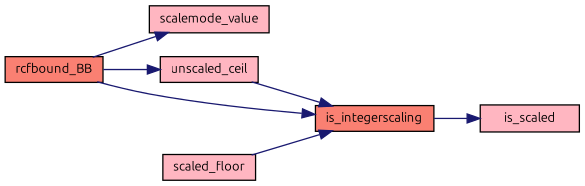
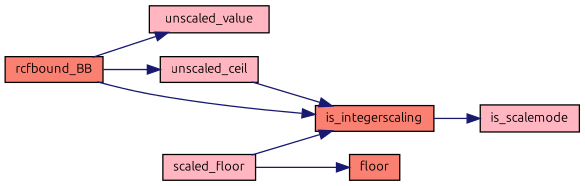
  digraph {
    fontname=Ubuntu
    rankdir=LR
    node [color=black fillcolor=lightpink fontname=Ubuntu fontsize=10 shape=record style=filled]
    edge [color=midnightblue fontname=Ubuntu fontsize=10 labelfontname=Helvetica labelfontsize=10 style=solid]
    n1 [fillcolor=salmon fontcolor=black height=0.2 label=rcfbound_BB width=0.4]
-   n2 [height=0.2 label=scalemode_value width=0.4]
+   n2 [height=0.2 label=unscaled_value width=0.4]
    n3 [height=0.2 label=unscaled_ceil width=0.4]
    n4 [fillcolor=salmon height=0.2 label=is_integerscaling width=0.4]
    n5 [height=0.2 label=scaled_floor width=0.4]
-   n7 [height=0.2 label=is_scaled width=0.4]
+   n6 [fillcolor=salmon height=0.2 label=floor width=0.4]
+   n7 [height=0.2 label=is_scalemode width=0.4]
    n1 -> n2
    n1 -> n3
    n1 -> n4
    n3 -> n4
    n4 -> n7
    n5 -> n4
+   n5 -> n6
  }
